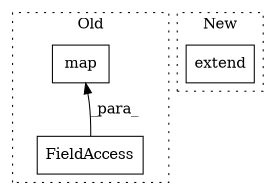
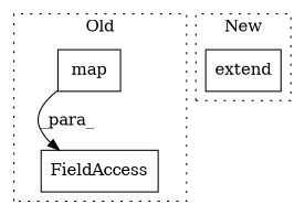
  digraph {
    node [a=32 shape=box]
    n1 [l="4,1" label=map s="2683,2714"]
    n2 [a=22 l=17 label=FieldAccess s=2687]
    n3 [l="7,1" label=extend s="2839,2877"]
    subgraph cluster_1 {
      label=Old
      style=dotted
      n1
      n2
    }
    subgraph cluster_2 {
      label=New
      style=dotted
      n3
    }
-   n2 -> n1 [label=_para_]
+   n1 -> n2 [label=_para_]
  }
